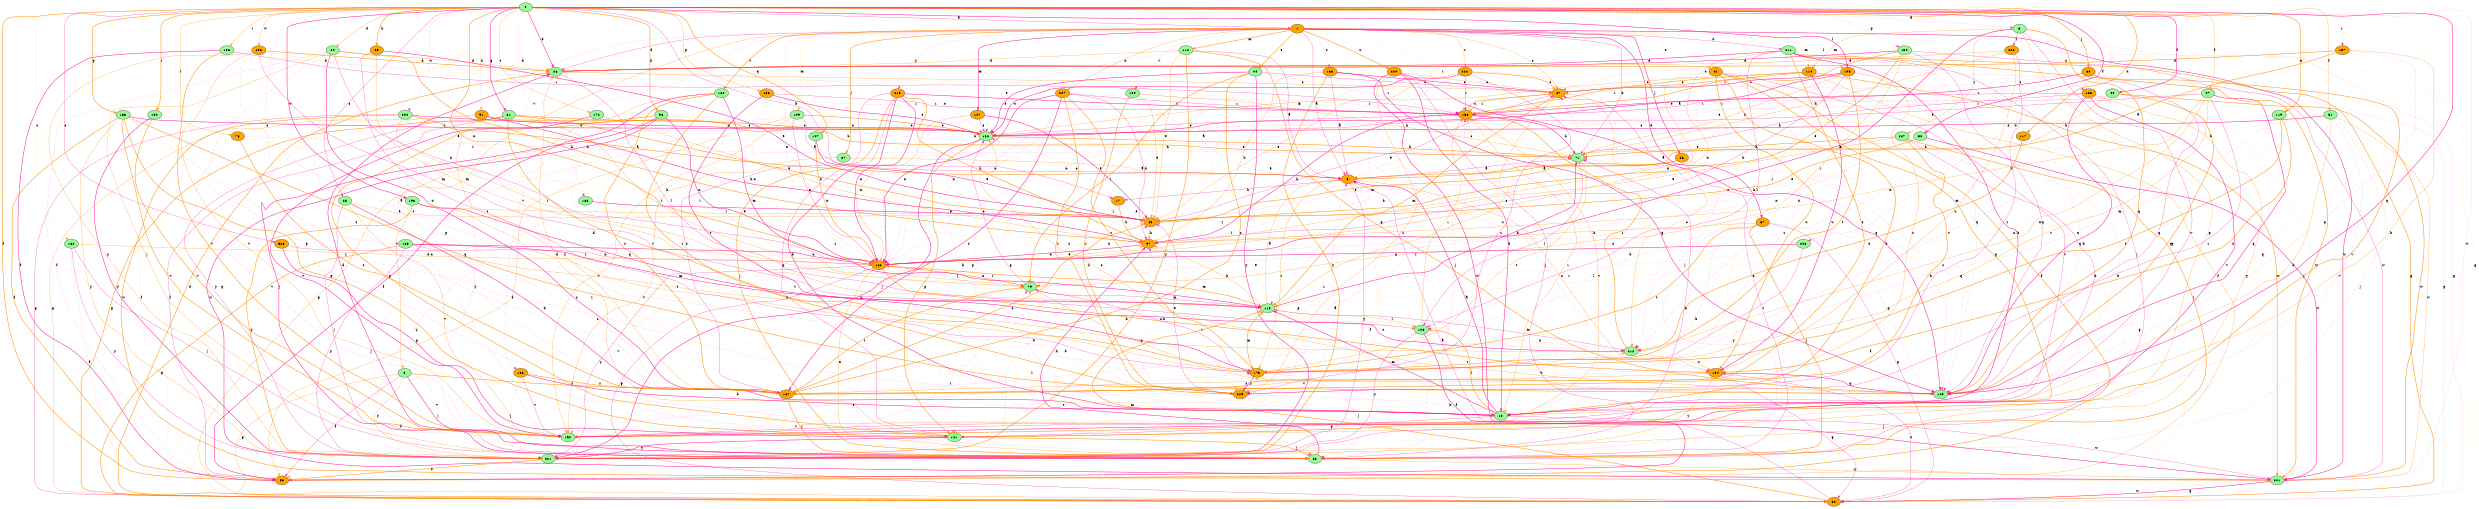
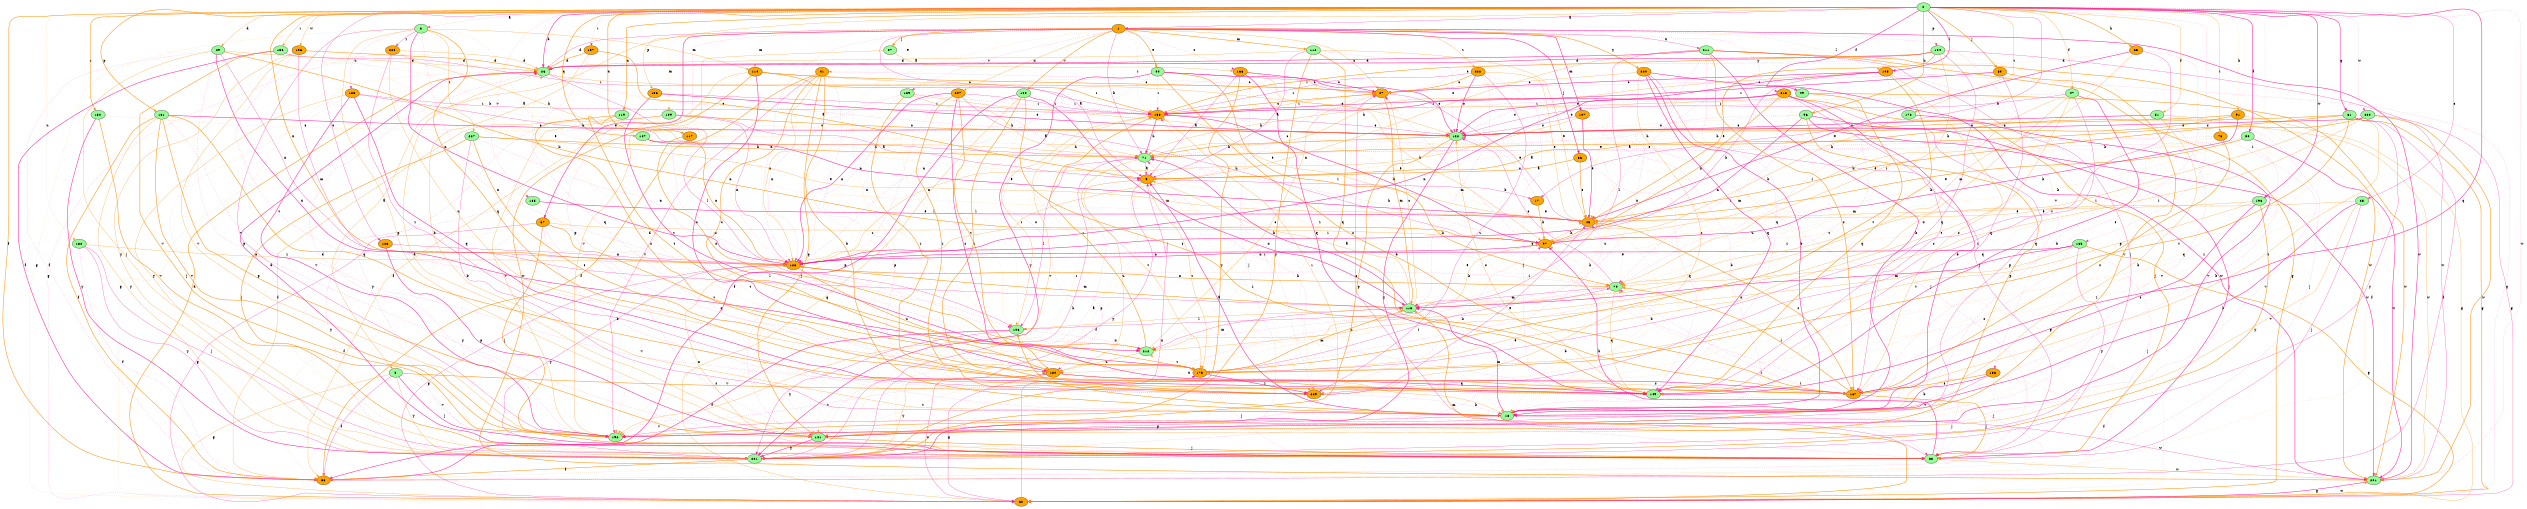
  strict digraph {
    node [fillcolor=palegreen style=filled]
    edge [color=darkorange style=bold]
    1 [fillcolor=orange]
    0
    3
    17 [fillcolor=orange]
    25
    29
    n7 [label=26]
    47
    49
    50
    51
    53 [fillcolor=orange]
    61
    65 [fillcolor=orange]
    78 [fillcolor=orange]
    79
    80 [fillcolor=orange]
    91 [fillcolor=orange]
    96
    105 [fillcolor=orange]
    117 [fillcolor=orange]
    119
    123 [fillcolor=orange]
-   126 [fillcolor=orange label=526]
-   133
+   126 [fillcolor=orange]
+   133 [label=131]
    134
    136 [fillcolor=orange]
    147
    149
    150
    156
    157 [fillcolor=orange]
    165
    172
    182
    185
    196 [fillcolor=orange]
    198
    200
    201
-   203
    5
    9 [fillcolor=orange]
    27 [fillcolor=orange]
    37 [fillcolor=orange]
    41 [fillcolor=orange]
    44
    71
    86 [fillcolor=orange]
    87
    107 [fillcolor=orange]
    109
    112
    114 [fillcolor=orange]
    141
    158 [fillcolor=orange]
    166 [fillcolor=orange]
    186 [fillcolor=orange]
    188
    189
    207 [fillcolor=orange]
    211
    212
    213 [fillcolor=orange]
    220 [fillcolor=orange]
    222 [fillcolor=orange]
    62 [fillcolor=orange]
    183 [fillcolor=orange]
    192
    227
    228 [fillcolor=orange]
    45 [fillcolor=orange]
    97 [fillcolor=orange]
    132
    88
    229 [fillcolor=orange]
    18
    106
    175 [fillcolor=orange]
    184 [fillcolor=orange]
    115
    167 [fillcolor=orange]
    221
    1 -> n7 [color=deeppink label=d style=solid]
    1 -> 105 [label=l style=dotted]
    1 -> 123 [color=deeppink label=n style=dotted]
    1 -> 201 [color=deeppink label=w]
    1 -> 5 [label=a style=solid]
    1 -> 9 [color=deeppink label=a style=solid]
    1 -> 27 [label=c style=solid]
    1 -> 37 [color=deeppink label=e]
    1 -> 41 [label=e style=dotted]
    1 -> 44 [label=e]
    1 -> 71 [color=deeppink label=h style=solid]
    1 -> 86 [color=deeppink label=j]
    1 -> 87 [label=j]
    1 -> 107 [color=deeppink label=m]
    1 -> 109 [label=m style=dotted]
    1 -> 112 [label=m]
    1 -> 114 [label=m style=dotted]
    1 -> 141 [color=deeppink label=p style=dotted]
    1 -> 158 [label=r style=dotted]
    1 -> 166 [color=deeppink label=s style=dotted]
    1 -> 186 [color=deeppink label=v style=dotted]
    1 -> 188 [label=v]
    1 -> 189 [color=deeppink label=v style=dotted]
    1 -> 207 [label=x style=solid]
    1 -> 211 [color=deeppink label=x style=solid]
    1 -> 212 [label=x style=dotted]
    1 -> 213 [color=deeppink label=y style=dotted]
    1 -> 220 [label=y]
    1 -> 222 [label=z style=solid]
    0 -> 1 [color=deeppink label=a style=solid]
    0 -> 3 [color=deeppink label=a style=dotted]
    0 -> 17 [color=deeppink label=b style=solid]
    0 -> 25 [color=deeppink label=c style=solid]
    0 -> 29 [label=d style=solid]
    0 -> n7 [color=deeppink label=d]
    0 -> 47 [label=f style=solid]
    0 -> 49 [color=deeppink label=f]
    0 -> 50 [color=deeppink label=f]
    0 -> 51 [label=f style=solid]
    0 -> 53 [label=f]
    0 -> 61 [color=deeppink label=g]
    0 -> 65 [label=h]
    0 -> 78 [label=i style=solid]
    0 -> 79 [label=i style=dotted]
    0 -> 80 [label=j]
    0 -> 91 [label=k style=dotted]
    0 -> 96 [label=k]
    0 -> 105 [color=deeppink label=l]
    0 -> 117 [label=n]
    0 -> 119 [label=n]
    0 -> 123 [label=n]
    0 -> 126 [color=deeppink label=o style=solid]
    0 -> 133 [label=p]
    0 -> 134 [color=deeppink label=p style=dotted]
    0 -> 136 [label=p style=solid]
    0 -> 147 [label=q]
    0 -> 149 [color=deeppink label=q]
    0 -> 150 [label=r]
    0 -> 156 [label=r style=solid]
    0 -> 157 [color=deeppink label=r style=dotted]
    0 -> 165 [color=deeppink label=s style=dotted]
    0 -> 172 [label=t style=solid]
    0 -> 182 [label=u style=dotted]
    0 -> 185 [color=deeppink label=v style=dotted]
    0 -> 196 [label=w style=solid]
    0 -> 198 [color=deeppink label=w]
    0 -> 200 [color=deeppink label=w style=dotted]
    0 -> 201 [color=deeppink label=w style=dotted]
-   0 -> 203 [color=deeppink label=x style=dotted]
    3 -> 123 [color=deeppink label=n]
    3 -> 149 [label=q]
    3 -> 9 [label=a style=dotted]
    3 -> 114 [label=m style=solid]
    3 -> 141 [label=p style=solid]
    3 -> 212 [color=deeppink label=x style=dotted]
    3 -> 62 [label=g style=dotted]
    3 -> 183 [color=deeppink label=u style=dotted]
    3 -> 192 [color=deeppink label=v style=solid]
    3 -> 227 [label=z style=solid]
    3 -> 228 [color=deeppink label=z style=solid]
    17 -> 45 [label=e style=dotted]
    17 -> 97 [label=k]
    17 -> 132 [color=deeppink label=o style=dotted]
    25 -> 192 [label=v style=solid]
    25 -> 45 [label=e style=solid]
    25 -> 88 [color=deeppink label=j style=solid]
    25 -> 229 [label=z style=dotted]
    25 -> 18 [color=deeppink label=b]
    29 -> n7 [label=d style=solid]
    29 -> 53 [color=deeppink label=f style=dotted]
    29 -> 123 [color=deeppink label=n style=solid]
    29 -> 141 [color=deeppink label=p style=dotted]
    29 -> 212 [color=deeppink label=x]
    29 -> 97 [label=k]
    29 -> 88 [label=j style=solid]
    n7 -> 27 [label=c style=solid]
    n7 -> 62 [label=g style=dotted]
    n7 -> 132 [color=deeppink label=o style=dotted]
    n7 -> 106 [color=deeppink label=l style=solid]
    47 -> 149 [color=deeppink label=q]
    47 -> 158 [color=deeppink label=r style=dotted]
    47 -> 212 [label=x style=solid]
    47 -> 97 [label=k style=solid]
    47 -> 132 [color=deeppink label=o style=solid]
    47 -> 229 [color=deeppink label=z style=solid]
    47 -> 175 [label=t style=solid]
    49 -> 149 [label=q]
    49 -> 201 [label=w]
    49 -> 71 [label=h style=solid]
    49 -> 158 [color=deeppink label=r style=dotted]
    49 -> 132 [color=deeppink label=o style=dotted]
    49 -> 175 [color=deeppink label=t style=dotted]
    49 -> 184 [label=u style=dotted]
    49 -> 115 [label=m style=dotted]
    50 -> 201 [color=deeppink label=w]
    50 -> 9 [label=a style=dotted]
    50 -> 71 [color=deeppink label=h style=dotted]
    50 -> 45 [label=e]
    50 -> 97 [label=k style=dotted]
    50 -> 18 [color=deeppink label=b style=dotted]
    51 -> 149 [label=q style=dotted]
    51 -> 201 [label=w style=solid]
    51 -> 71 [label=h style=dotted]
    51 -> 192 [color=deeppink label=v style=dotted]
    51 -> 132 [color=deeppink label=o]
    51 -> 88 [color=deeppink label=j style=dotted]
    51 -> 18 [label=b style=solid]
    51 -> 115 [label=m style=dotted]
    53 -> 79 [color=deeppink label=i style=dotted]
    61 -> 53 [color=deeppink label=f style=solid]
    61 -> 79 [label=i style=solid]
    61 -> 62 [label=g]
    61 -> 45 [label=e]
    61 -> 132 [label=o]
    61 -> 229 [label=z style=dotted]
    61 -> 175 [label=t]
    61 -> 167 [label=s style=solid]
    61 -> 221 [color=deeppink label=y style=solid]
    65 -> n7 [label=d style=dotted]
    65 -> 45 [color=deeppink label=e]
    65 -> 175 [color=deeppink label=t style=solid]
    65 -> 115 [label=m style=solid]
    65 -> 167 [color=deeppink label=s style=dotted]
    78 -> 71 [color=deeppink label=h style=dotted]
    78 -> 192 [color=deeppink label=v style=dotted]
    78 -> 97 [label=k style=dotted]
    78 -> 167 [label=s]
    79 -> 123 [label=n]
    79 -> 149 [label=q style=solid]
    79 -> 45 [label=e style=dotted]
    79 -> 97 [label=k style=dotted]
    79 -> 132 [color=deeppink label=o style=solid]
    79 -> 18 [label=b style=dotted]
    79 -> 184 [color=deeppink label=u style=dotted]
    79 -> 115 [color=deeppink label=m style=solid]
    80 -> 149 [color=deeppink label=q style=solid]
    80 -> 27 [color=deeppink label=c style=dotted]
    80 -> 158 [color=deeppink label=r]
    80 -> 192 [label=v]
    91 -> 53 [label=f style=dotted]
    91 -> 149 [label=q style=dotted]
    91 -> 71 [label=h]
    91 -> 62 [label=g style=solid]
    91 -> 97 [color=deeppink label=k]
    91 -> 132 [label=o]
    96 -> 79 [color=deeppink label=i style=dotted]
    96 -> 123 [color=deeppink label=n]
    96 -> 201 [color=deeppink label=w]
    96 -> 71 [color=deeppink label=h style=dotted]
    96 -> 141 [label=p]
    96 -> 132 [label=o style=dotted]
    96 -> 88 [color=deeppink label=j]
    105 -> 79 [color=deeppink label=i style=dotted]
    105 -> 27 [color=deeppink label=c]
    105 -> 71 [label=h style=solid]
    105 -> 62 [color=deeppink label=g style=dotted]
    105 -> 45 [color=deeppink label=e style=dotted]
    105 -> 97 [color=deeppink label=k style=solid]
    105 -> 132 [color=deeppink label=o]
    105 -> 18 [color=deeppink label=b style=dotted]
    105 -> 175 [label=t]
    105 -> 167 [label=s style=solid]
    117 -> 71 [label=h style=dotted]
    117 -> 212 [label=x]
    119 -> 212 [color=deeppink label=x style=dotted]
    119 -> 132 [label=o style=dotted]
    119 -> 175 [label=t]
    119 -> 184 [label=u]
    123 -> 79 [color=deeppink label=i style=dotted]
    123 -> 62 [color=deeppink label=g style=solid]
    123 -> 192 [label=v style=dotted]
    123 -> 184 [label=u]
    123 -> 115 [label=m]
    123 -> 221 [color=deeppink label=y style=solid]
    126 -> 123 [color=deeppink label=n style=solid]
    126 -> 141 [color=deeppink label=p]
    133 -> 53 [label=f]
    133 -> 149 [label=q]
    133 -> 141 [label=p]
    133 -> 192 [label=v]
    133 -> 132 [color=deeppink label=o]
    133 -> 229 [color=deeppink label=z style=dotted]
    133 -> 221 [label=y style=solid]
    134 -> n7 [color=deeppink label=d]
    134 -> 79 [label=i style=solid]
    134 -> 149 [color=deeppink label=q style=solid]
    134 -> 201 [color=deeppink label=w style=solid]
    134 -> 27 [color=deeppink label=c style=dotted]
    134 -> 141 [label=p style=dotted]
    134 -> 158 [label=r]
    134 -> 45 [label=e]
    136 -> 123 [label=n style=dotted]
    136 -> 158 [color=deeppink label=r style=solid]
    136 -> 132 [color=deeppink label=o]
    136 -> 175 [color=deeppink label=t]
    147 -> 123 [label=n]
    147 -> 71 [label=h style=dotted]
    147 -> 45 [color=deeppink label=e]
    149 -> 71 [color=deeppink label=h style=dotted]
    149 -> 132 [label=o style=solid]
    149 -> 88 [color=deeppink label=j style=dotted]
    150 -> 192 [label=v]
    150 -> 132 [label=o style=dotted]
    150 -> 221 [color=deeppink label=y]
    156 -> n7 [label=d style=dotted]
    156 -> 53 [color=deeppink label=f]
    156 -> 158 [color=deeppink label=r style=solid]
    156 -> 192 [label=v]
    156 -> 45 [label=e style=dotted]
    157 -> n7 [label=d]
    157 -> 149 [color=deeppink label=q style=dotted]
    157 -> 9 [label=a]
    157 -> 18 [label=b style=solid]
    165 -> 123 [color=deeppink label=n]
    165 -> 212 [label=x style=solid]
    165 -> 62 [label=g]
    165 -> 88 [color=deeppink label=j style=dotted]
    165 -> 115 [color=deeppink label=m]
    165 -> 167 [color=deeppink label=s style=dotted]
    165 -> 221 [color=deeppink label=y style=solid]
    172 -> 192 [color=deeppink label=v]
    172 -> 97 [label=k style=solid]
    172 -> 132 [label=o style=dotted]
    182 -> 53 [color=deeppink label=f style=dotted]
    182 -> 123 [label=n style=solid]
    182 -> 88 [color=deeppink label=j style=solid]
    182 -> 221 [color=deeppink label=y style=solid]
    185 -> 45 [color=deeppink label=e]
    185 -> 175 [label=t style=dotted]
    185 -> 221 [color=deeppink label=y style=dotted]
    196 -> n7 [label=d]
    196 -> 71 [label=h style=dotted]
    196 -> 192 [label=v style=solid]
    196 -> 175 [color=deeppink label=t style=dotted]
    196 -> 115 [color=deeppink label=m style=solid]
    196 -> 221 [label=y style=solid]
    198 -> 45 [label=e style=solid]
    198 -> 175 [label=t style=solid]
    198 -> 167 [color=deeppink label=s]
    198 -> 221 [label=y]
    200 -> 79 [label=i style=solid]
    200 -> 201 [label=w]
    200 -> 9 [label=a]
    200 -> 62 [color=deeppink label=g style=solid]
    200 -> 132 [color=deeppink label=o]
    201 -> 62 [color=deeppink label=g]
-   203 -> 123 [color=deeppink label=n]
-   203 -> 175 [color=deeppink label=t style=solid]
    5 -> 53 [color=deeppink label=f style=solid]
    5 -> 62 [label=g style=solid]
    5 -> 192 [color=deeppink label=v style=dotted]
    5 -> 88 [color=deeppink label=j]
    5 -> 167 [label=s]
    5 -> 221 [label=y style=solid]
    9 -> 17 [color=deeppink label=b style=solid]
    9 -> 53 [label=f style=dotted]
    9 -> 79 [label=i style=dotted]
    9 -> 27 [color=deeppink label=c style=dotted]
    9 -> 141 [label=p style=dotted]
    9 -> 229 [label=z style=dotted]
    9 -> 175 [label=t style=solid]
    9 -> 184 [label=u style=solid]
    9 -> 221 [color=deeppink label=y style=solid]
    27 -> 158 [label=r style=solid]
    27 -> 45 [color=deeppink label=e style=solid]
    27 -> 18 [label=b style=dotted]
    27 -> 115 [label=m]
    37 -> 53 [label=f style=dotted]
    37 -> 149 [color=deeppink label=q style=dotted]
    37 -> 62 [color=deeppink label=g style=solid]
    37 -> 97 [label=k style=solid]
    37 -> 88 [label=j]
    37 -> 18 [color=deeppink label=b style=dotted]
    37 -> 106 [color=deeppink label=l style=dotted]
    37 -> 175 [label=t]
    37 -> 221 [label=y style=dotted]
    41 -> 53 [label=f]
    41 -> 123 [label=n style=solid]
    41 -> 27 [color=deeppink label=c style=dotted]
    41 -> 141 [label=p]
    41 -> 192 [color=deeppink label=v style=solid]
    41 -> 229 [color=deeppink label=z style=dotted]
    41 -> 18 [label=b]
    41 -> 184 [label=u]
    44 -> 79 [label=i]
    44 -> 123 [color=deeppink label=n style=dotted]
    44 -> 27 [color=deeppink label=c style=solid]
    44 -> 158 [color=deeppink label=r style=dotted]
    44 -> 132 [color=deeppink label=o]
    44 -> 184 [color=deeppink label=u style=dotted]
    44 -> 167 [label=s]
    44 -> 221 [color=deeppink label=y]
    71 -> 9 [color=deeppink label=a style=solid]
    71 -> 106 [color=deeppink label=l style=solid]
    71 -> 175 [label=t style=solid]
    86 -> 149 [color=deeppink label=q style=dotted]
    86 -> 9 [label=a]
    86 -> 62 [label=g style=dotted]
    86 -> 45 [label=e]
-   87 -> 9 [label=a style=solid]
+   87 -> 166 [label=a style=solid]
    87 -> 192 [label=v style=solid]
    107 -> 123 [label=n style=solid]
    107 -> 45 [color=deeppink label=e]
    107 -> 132 [color=deeppink label=o style=solid]
    107 -> 88 [color=deeppink label=j style=dotted]
    107 -> 18 [color=deeppink label=b style=dotted]
    107 -> 184 [label=u style=dotted]
    109 -> 53 [label=f style=solid]
    109 -> 123 [color=deeppink label=n style=solid]
    109 -> 9 [color=deeppink label=a style=solid]
    109 -> 192 [label=v style=solid]
    109 -> 132 [label=o]
    109 -> 221 [color=deeppink label=y style=dotted]
    112 -> n7 [label=d style=solid]
    112 -> 149 [label=q]
    112 -> 9 [color=deeppink label=a style=solid]
    112 -> 45 [label=e style=solid]
    112 -> 132 [color=deeppink label=o style=dotted]
    112 -> 229 [label=z style=dotted]
    112 -> 221 [label=y]
    114 -> 53 [label=f style=solid]
    114 -> 201 [label=w]
    114 -> 27 [label=c]
    114 -> 158 [label=r]
    114 -> 132 [label=o style=solid]
    114 -> 184 [color=deeppink label=u]
    141 -> n7 [label=d style=solid]
    141 -> 9 [color=deeppink label=a style=dotted]
    141 -> 158 [label=r style=dotted]
    141 -> 88 [label=j]
    141 -> 175 [label=t style=dotted]
    141 -> 221 [color=deeppink label=y]
    158 -> 27 [label=c]
    158 -> 71 [color=deeppink label=h]
    158 -> 192 [label=v style=solid]
    158 -> 45 [label=e style=dotted]
    158 -> 97 [color=deeppink label=k]
    158 -> 132 [color=deeppink label=o style=solid]
    166 -> 123 [color=deeppink label=n style=dotted]
    166 -> 149 [color=deeppink label=q]
    166 -> 9 [color=deeppink label=a style=solid]
    166 -> 27 [color=deeppink label=c]
    166 -> 97 [label=k style=solid]
    166 -> 88 [color=deeppink label=j style=dotted]
    166 -> 221 [label=y]
    186 -> 53 [label=f style=dotted]
    186 -> 192 [color=deeppink label=v style=solid]
    186 -> 88 [label=j style=dotted]
    186 -> 18 [color=deeppink label=b]
    186 -> 167 [label=s]
    188 -> 53 [color=deeppink label=f]
    188 -> 158 [color=deeppink label=r style=dotted]
    188 -> 62 [label=g style=solid]
    188 -> 229 [label=z]
    188 -> 106 [label=l style=dotted]
    188 -> 115 [color=deeppink label=m]
    188 -> 167 [label=s]
    189 -> 123 [color=deeppink label=n style=dotted]
    189 -> 71 [label=h style=solid]
    189 -> 141 [label=p style=dotted]
    189 -> 158 [color=deeppink label=r style=dotted]
    189 -> 45 [label=e style=solid]
    189 -> 229 [label=z]
    189 -> 106 [label=l style=dotted]
    207 -> 123 [color=deeppink label=n]
    207 -> 9 [color=deeppink label=a style=dotted]
    207 -> 141 [label=p style=dotted]
    207 -> 158 [color=deeppink label=r style=solid]
    207 -> 97 [color=deeppink label=k style=solid]
    207 -> 88 [color=deeppink label=j style=dotted]
    207 -> 229 [label=z]
    207 -> 175 [label=t]
    207 -> 167 [color=deeppink label=s]
    211 -> n7 [color=deeppink label=d]
    211 -> 123 [label=n style=solid]
    211 -> 149 [color=deeppink label=q style=dotted]
    211 -> 201 [label=w]
    211 -> 212 [color=deeppink label=x style=dotted]
    211 -> 62 [label=g]
    211 -> 88 [color=deeppink label=j style=solid]
    211 -> 18 [color=deeppink label=b]
    211 -> 106 [color=deeppink label=l style=solid]
    211 -> 167 [label=s]
    212 -> 27 [label=c style=solid]
    212 -> 158 [label=r]
    212 -> 175 [label=t style=dotted]
    212 -> 184 [label=u style=solid]
    212 -> 115 [color=deeppink label=m style=solid]
    213 -> 123 [color=deeppink label=n]
    213 -> 141 [color=deeppink label=p style=solid]
    213 -> 158 [color=deeppink label=r]
    213 -> 97 [label=k]
    213 -> 88 [label=j]
    213 -> 229 [label=z style=dotted]
    213 -> 18 [color=deeppink label=b]
    213 -> 167 [color=deeppink label=s style=solid]
    220 -> 149 [color=deeppink label=q]
    220 -> 201 [color=deeppink label=w]
    220 -> 27 [label=c style=solid]
    220 -> 45 [label=e style=dotted]
    220 -> 88 [color=deeppink label=j style=solid]
    220 -> 229 [label=z style=solid]
    220 -> 18 [color=deeppink label=b]
    222 -> 27 [label=c]
    222 -> 158 [color=deeppink label=r style=solid]
    222 -> 45 [label=e style=solid]
    222 -> 132 [color=deeppink label=o]
    222 -> 88 [color=deeppink label=j style=dotted]
    222 -> 229 [color=deeppink label=z style=solid]
    222 -> 115 [color=deeppink label=m style=dotted]
    62 -> n7 [label=d]
    62 -> 201 [label=w style=dotted]
-   62 -> 9 [color=deeppink label=a style=solid]
+   62 -> 9 [color=deeppink label=x style=solid]
    62 -> 184 [color=deeppink label=u style=solid]
    62 -> 115 [label=m]
    183 -> 149 [color=deeppink label=q]
    183 -> 71 [color=deeppink label=h style=solid]
    183 -> 158 [color=deeppink label=r style=solid]
    183 -> 192 [color=deeppink label=v]
    183 -> 88 [label=j style=dotted]
    183 -> 221 [label=y style=solid]
    192 -> n7 [color=deeppink label=d style=dotted]
    192 -> 175 [color=deeppink label=t style=dotted]
    227 -> 123 [color=deeppink label=n style=dotted]
    227 -> 71 [label=h]
    227 -> 45 [label=e style=solid]
    227 -> 88 [label=j]
    227 -> 18 [color=deeppink label=b style=solid]
    227 -> 167 [label=s]
    228 -> n7 [label=d style=solid]
    228 -> 71 [label=h style=solid]
    228 -> 62 [color=deeppink label=g style=dotted]
    228 -> 229 [color=deeppink label=z style=solid]
    228 -> 184 [label=u style=solid]
    45 -> 97 [label=k style=solid]
    45 -> 18 [label=b style=dotted]
    45 -> 167 [label=s]
    97 -> 123 [color=deeppink label=n]
    97 -> 71 [color=deeppink label=h style=dotted]
    132 -> 71 [label=h]
    132 -> 141 [label=p]
    132 -> 212 [label=x style=dotted]
    132 -> 221 [color=deeppink label=y]
    88 -> n7 [color=deeppink label=d]
    88 -> 79 [label=i style=dotted]
    88 -> 123 [label=n style=solid]
    88 -> 201 [label=w style=solid]
    88 -> 27 [color=deeppink label=c style=solid]
    88 -> 97 [color=deeppink label=k]
    229 -> 158 [color=deeppink label=r style=dotted]
    229 -> 212 [label=x style=dotted]
    229 -> 45 [color=deeppink label=e style=solid]
    229 -> 97 [color=deeppink label=k style=dotted]
    229 -> 18 [color=deeppink label=b style=dotted]
    18 -> 201 [color=deeppink label=w style=solid]
    18 -> 9 [color=deeppink label=a]
    18 -> 141 [color=deeppink label=p style=solid]
    18 -> 158 [label=r style=solid]
    18 -> 192 [label=v style=dotted]
    18 -> 106 [label=l]
    18 -> 115 [color=deeppink label=m]
    106 -> 53 [color=deeppink label=f]
    106 -> 158 [label=r style=solid]
    106 -> 212 [color=deeppink label=x style=dotted]
    106 -> 192 [label=v style=dotted]
    106 -> 221 [color=deeppink label=y style=solid]
    175 -> 79 [color=deeppink label=i style=solid]
    175 -> 88 [color=deeppink label=j style=dotted]
    175 -> 229 [color=deeppink label=z]
    175 -> 115 [label=m]
    184 -> 149 [color=deeppink label=q]
    184 -> 62 [color=deeppink label=g style=solid]
    184 -> 167 [label=s style=solid]
    184 -> 221 [label=y style=solid]
    115 -> 9 [label=a style=solid]
    115 -> 27 [label=c style=solid]
    115 -> 71 [color=deeppink label=h]
    115 -> 45 [label=e style=dotted]
    115 -> 97 [label=k style=solid]
    115 -> 106 [label=l style=solid]
    167 -> n7 [label=d style=dotted]
    167 -> 79 [label=i]
    167 -> 27 [color=deeppink label=c style=dotted]
    167 -> 88 [label=j]
    221 -> 53 [label=f]
    221 -> 71 [color=deeppink label=h style=solid]
    221 -> 45 [color=deeppink label=e style=dotted]
  }
